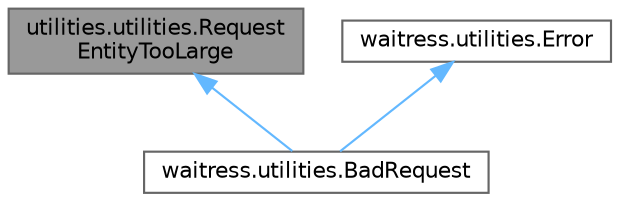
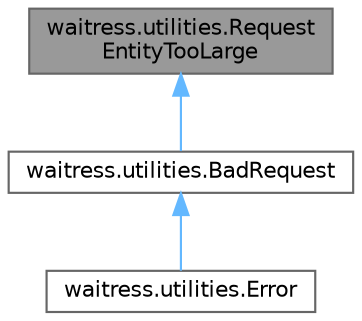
  digraph {
    node [color=gray40 fillcolor=white fontname=Helvetica fontsize=10 shape=box style=filled]
    edge [color=steelblue1 dir=back fontname=Helvetica fontsize=10 labelfontname=Helvetica labelfontsize=10 style=solid]
-   n1 [fillcolor=grey60 fontcolor=black height=0.2 label="utilities.utilities.Request\lEntityTooLarge" width=0.4]
+   n1 [fillcolor=grey60 fontcolor=black height=0.2 label="waitress.utilities.Request\lEntityTooLarge" width=0.4]
    n2 [height=0.2 label="waitress.utilities.BadRequest" width=0.4]
    n3 [height=0.2 label="waitress.utilities.Error" width=0.4]
    n1 -> n2
-   n3 -> n2
+   n2 -> n3
  }
